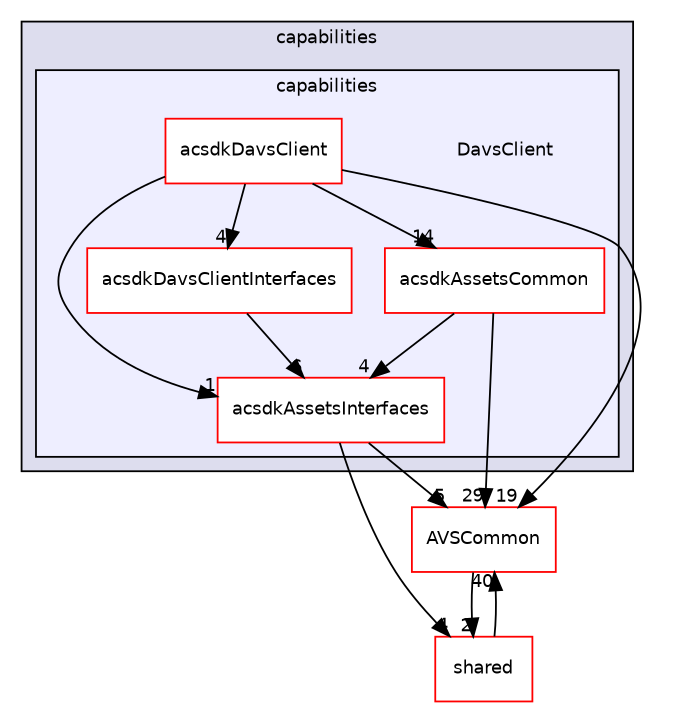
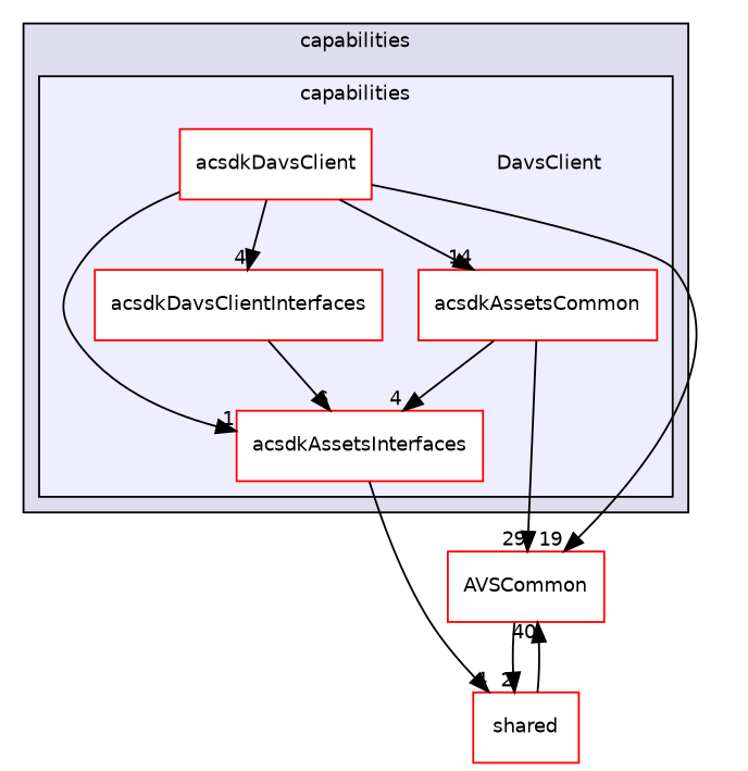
  digraph {
    compound=true
    node [fontname=Helvetica fontsize=10 shape=box color=red fillcolor=white style=filled]
    edge [headlabel=4 labeldistance=1.5 labelfontname=Helvetica labelfontsize=10]
    n1 [label=DavsClient shape=plaintext color="" fillcolor="" style=""]
    n2 [label=acsdkAssetsCommon]
    n3 [label=acsdkAssetsInterfaces]
    n4 [label=acsdkDavsClient]
    n5 [label=acsdkDavsClientInterfaces]
    n6 [label=AVSCommon]
    n7 [label=shared]
    subgraph cluster_1 {
      bgcolor="#ddddee"
      fontname=Helvetica
      fontsize=10
      label=capabilities
      pencolor=black
      subgraph cluster_2 {
        bgcolor="#eeeeff"
        fontname=Helvetica
        fontsize=10
        pencolor=black
        n1
        n2
        n3
        n4
        n5
      }
    }
    n2 -> n3
    n2 -> n6 [headlabel=29]
-   n3 -> n6 [headlabel=5]
    n3 -> n7
    n4 -> n2 [headlabel=14]
    n4 -> n3 [headlabel=1]
    n4 -> n5
    n4 -> n6 [headlabel=19]
    n5 -> n3 [headlabel=6]
    n6 -> n7 [headlabel=2]
    n7 -> n6 [headlabel=40]
  }
